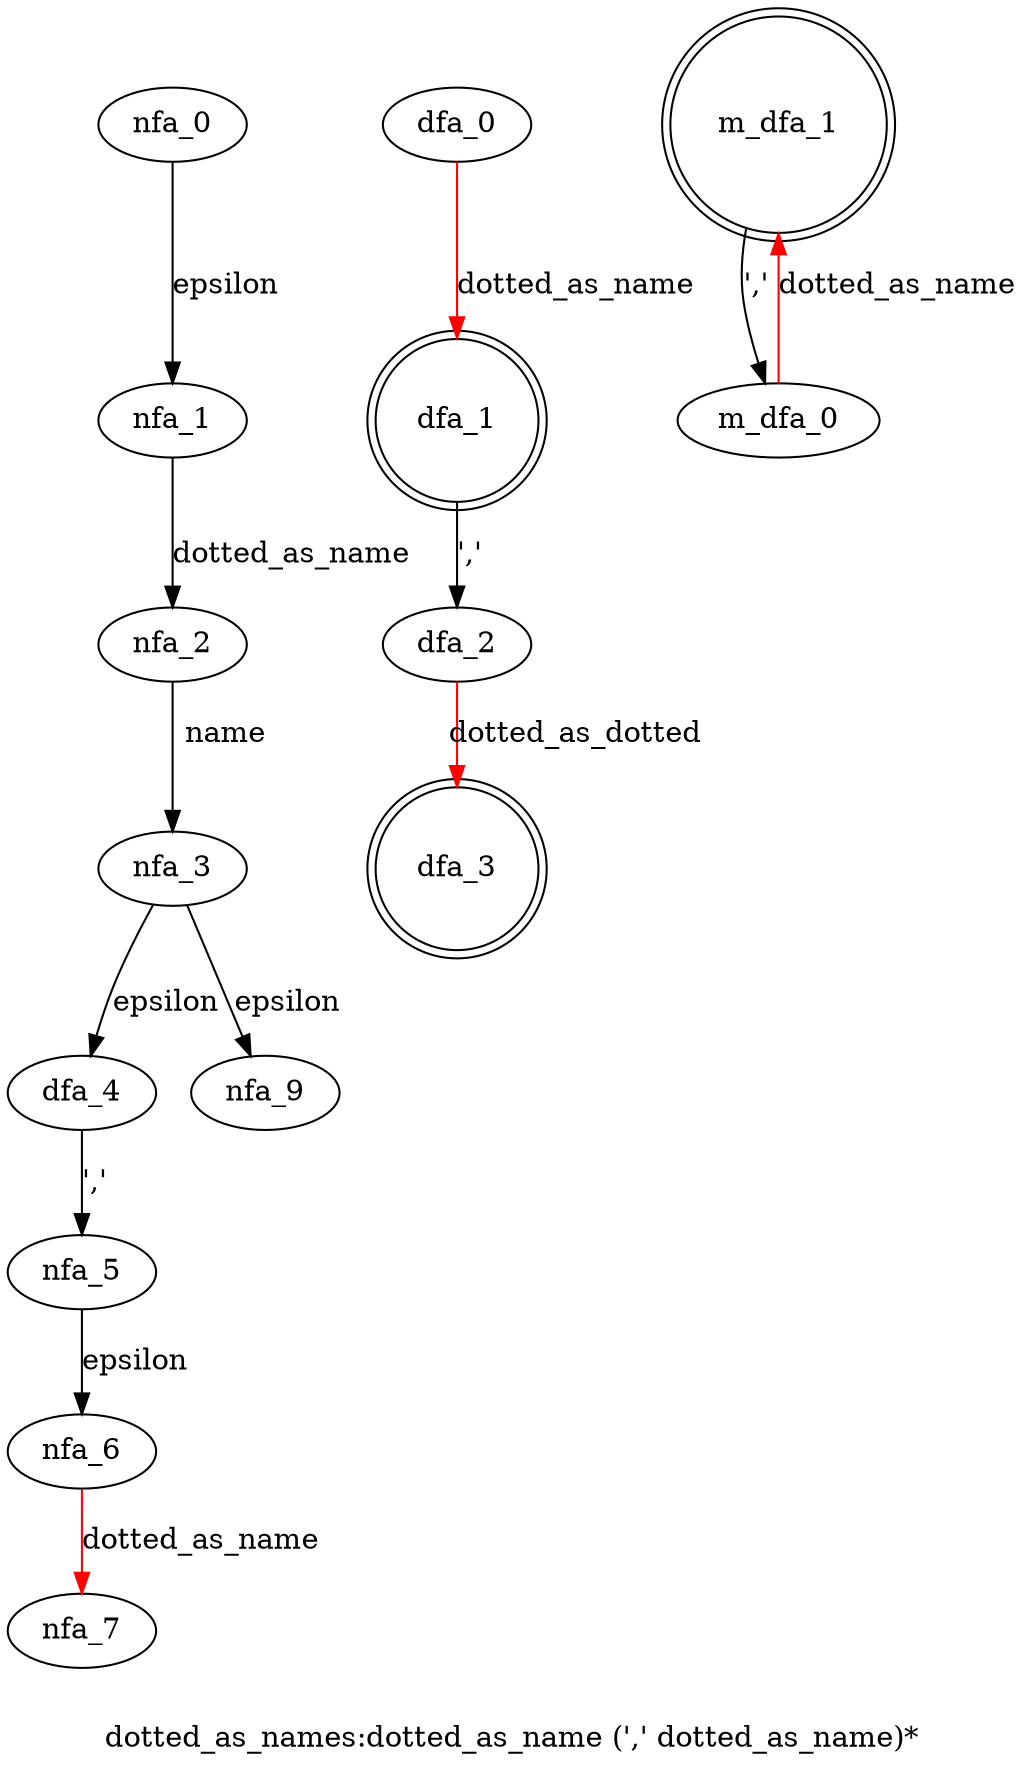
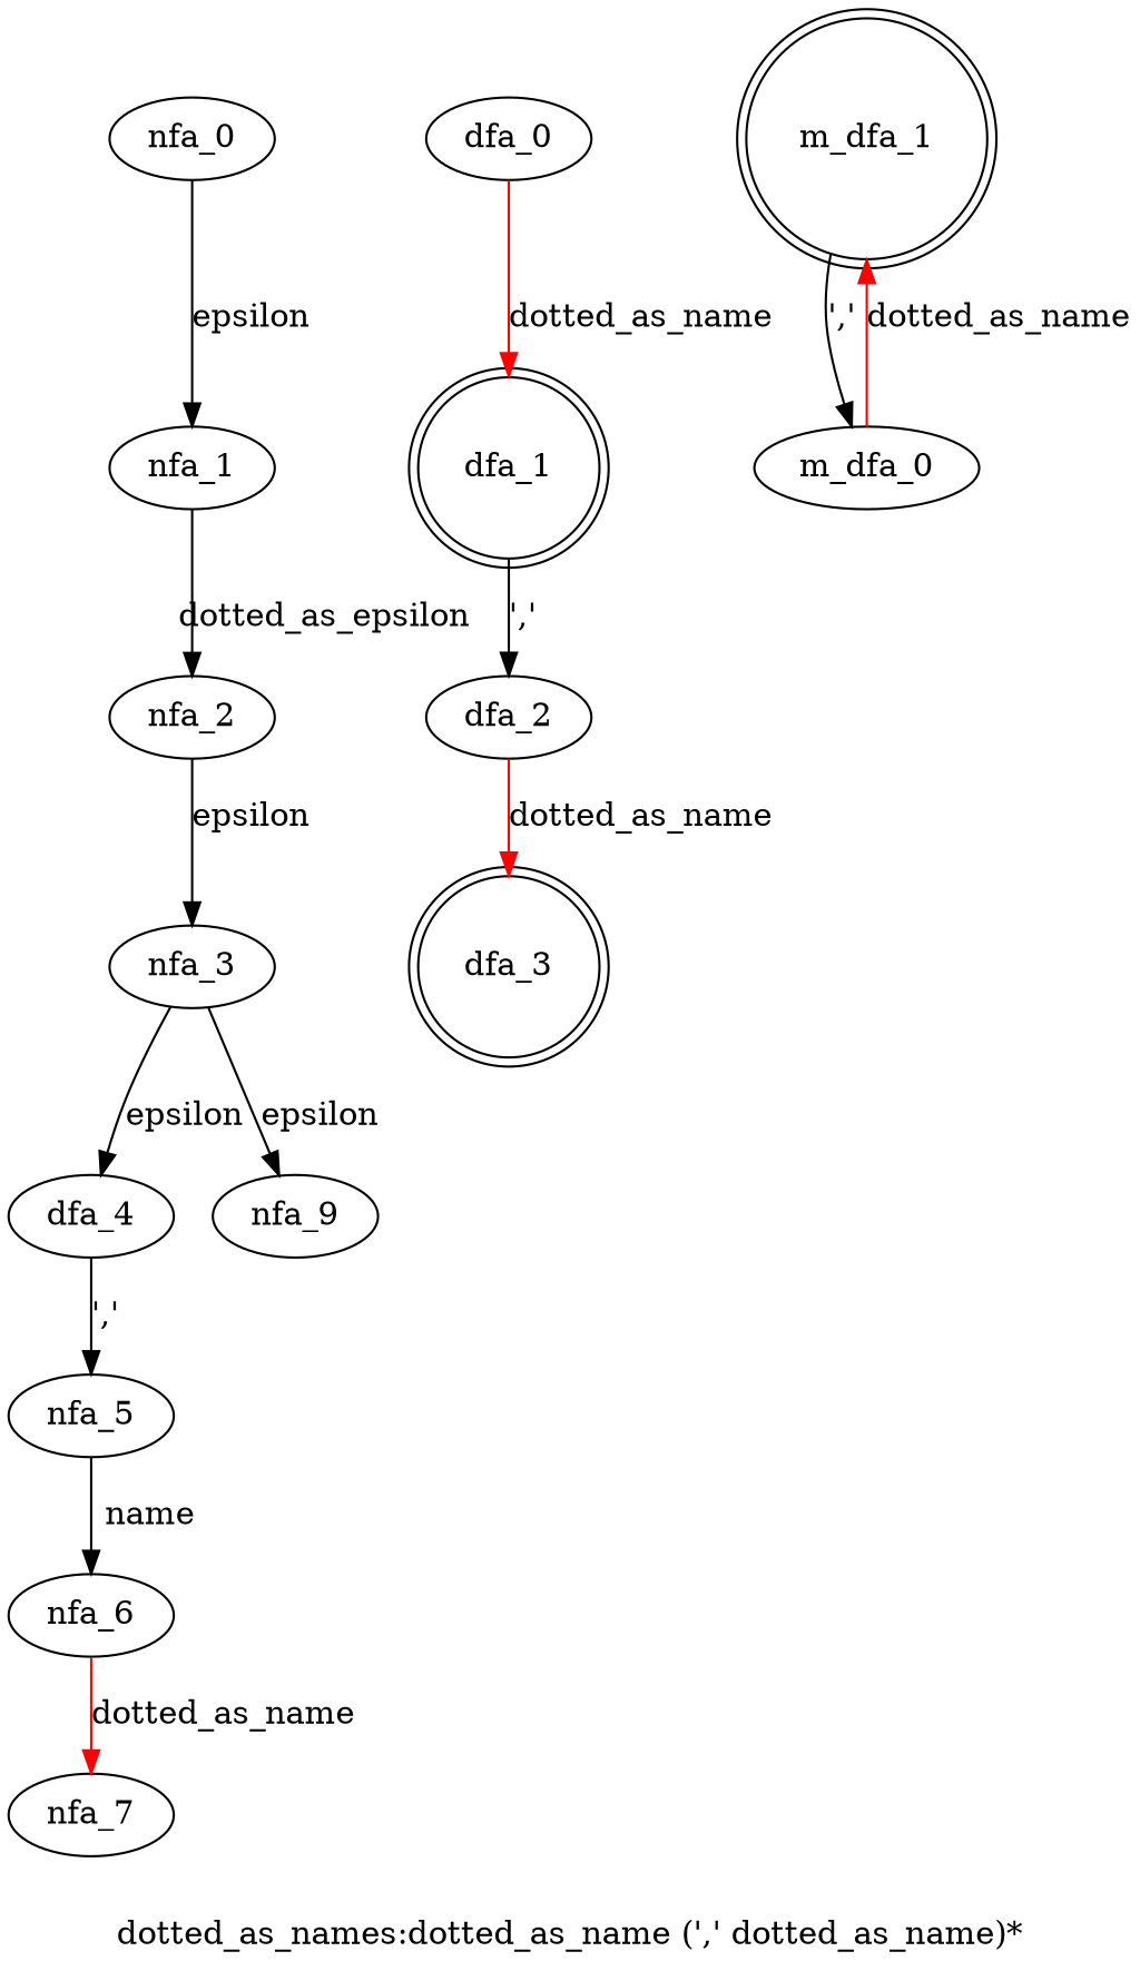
  digraph {
    label="dotted_as_names:dotted_as_name (',' dotted_as_name)*"
    nfa_0
    nfa_1
    nfa_2
    nfa_3
    n5 [label=dfa_4]
    nfa_9
    nfa_5
    nfa_6
    nfa_7
    dfa_1 [shape=doublecircle]
    dfa_0
    dfa_2
    dfa_3 [shape=doublecircle]
    m_dfa_1 [shape=doublecircle]
    m_dfa_0
    subgraph sub_1 {
      nfa_0
      nfa_1
      nfa_2
      nfa_3
      n5
      nfa_9
      nfa_5
      nfa_6
      nfa_7
    }
    subgraph sub_2 {
      dfa_1
      dfa_0
      dfa_2
      dfa_3
    }
    subgraph sub_3 {
      m_dfa_1
      m_dfa_0
    }
    nfa_0 -> nfa_1 [label=epsilon]
-   nfa_1 -> nfa_2 [label=dotted_as_name]
-   nfa_2 -> nfa_3 [label=name]
+   nfa_1 -> nfa_2 [label=dotted_as_epsilon]
+   nfa_2 -> nfa_3 [label=epsilon]
    nfa_3 -> n5 [label=epsilon]
    nfa_3 -> nfa_9 [label=epsilon]
    n5 -> nfa_5 [label="','"]
-   nfa_5 -> nfa_6 [label=epsilon]
+   nfa_5 -> nfa_6 [label=name]
    nfa_6 -> nfa_7 [color=red label=dotted_as_name]
    dfa_1 -> dfa_2 [label="','"]
    dfa_0 -> dfa_1 [color=red label=dotted_as_name]
-   dfa_2 -> dfa_3 [color=red label=dotted_as_dotted]
+   dfa_2 -> dfa_3 [color=red label=dotted_as_name]
    m_dfa_1 -> m_dfa_0 [label="','"]
    m_dfa_0 -> m_dfa_1 [color=red label=dotted_as_name]
  }
